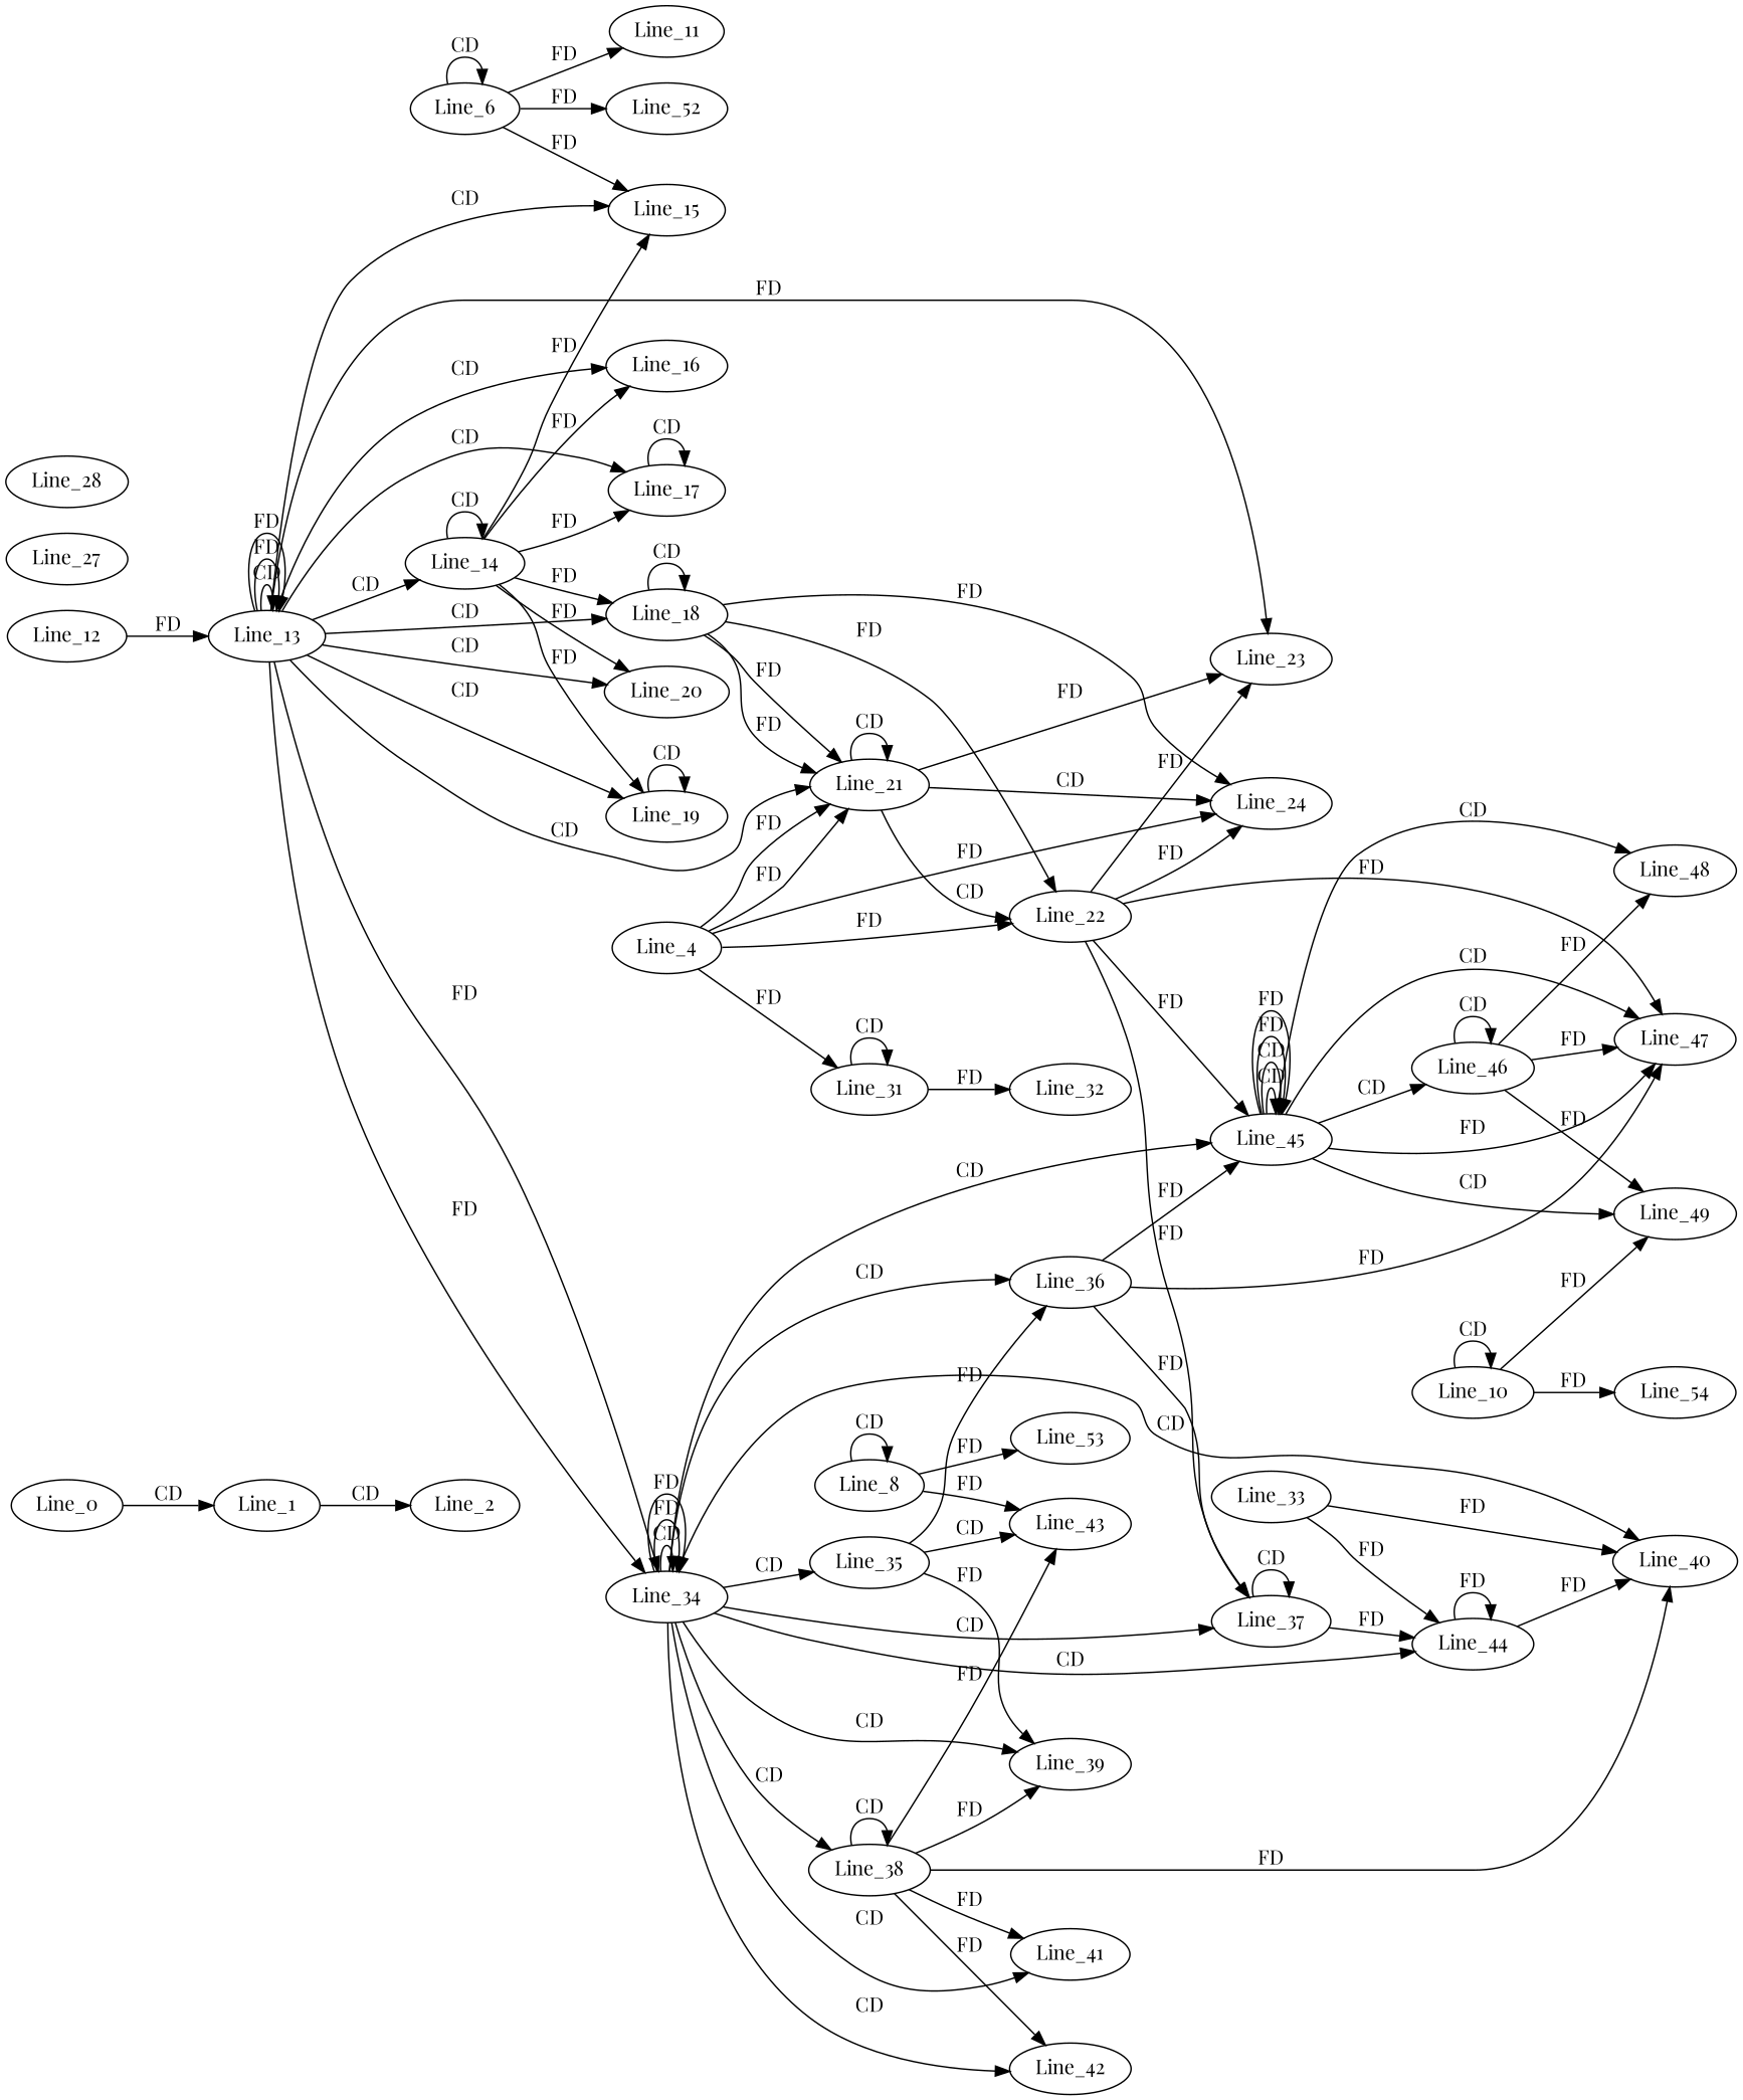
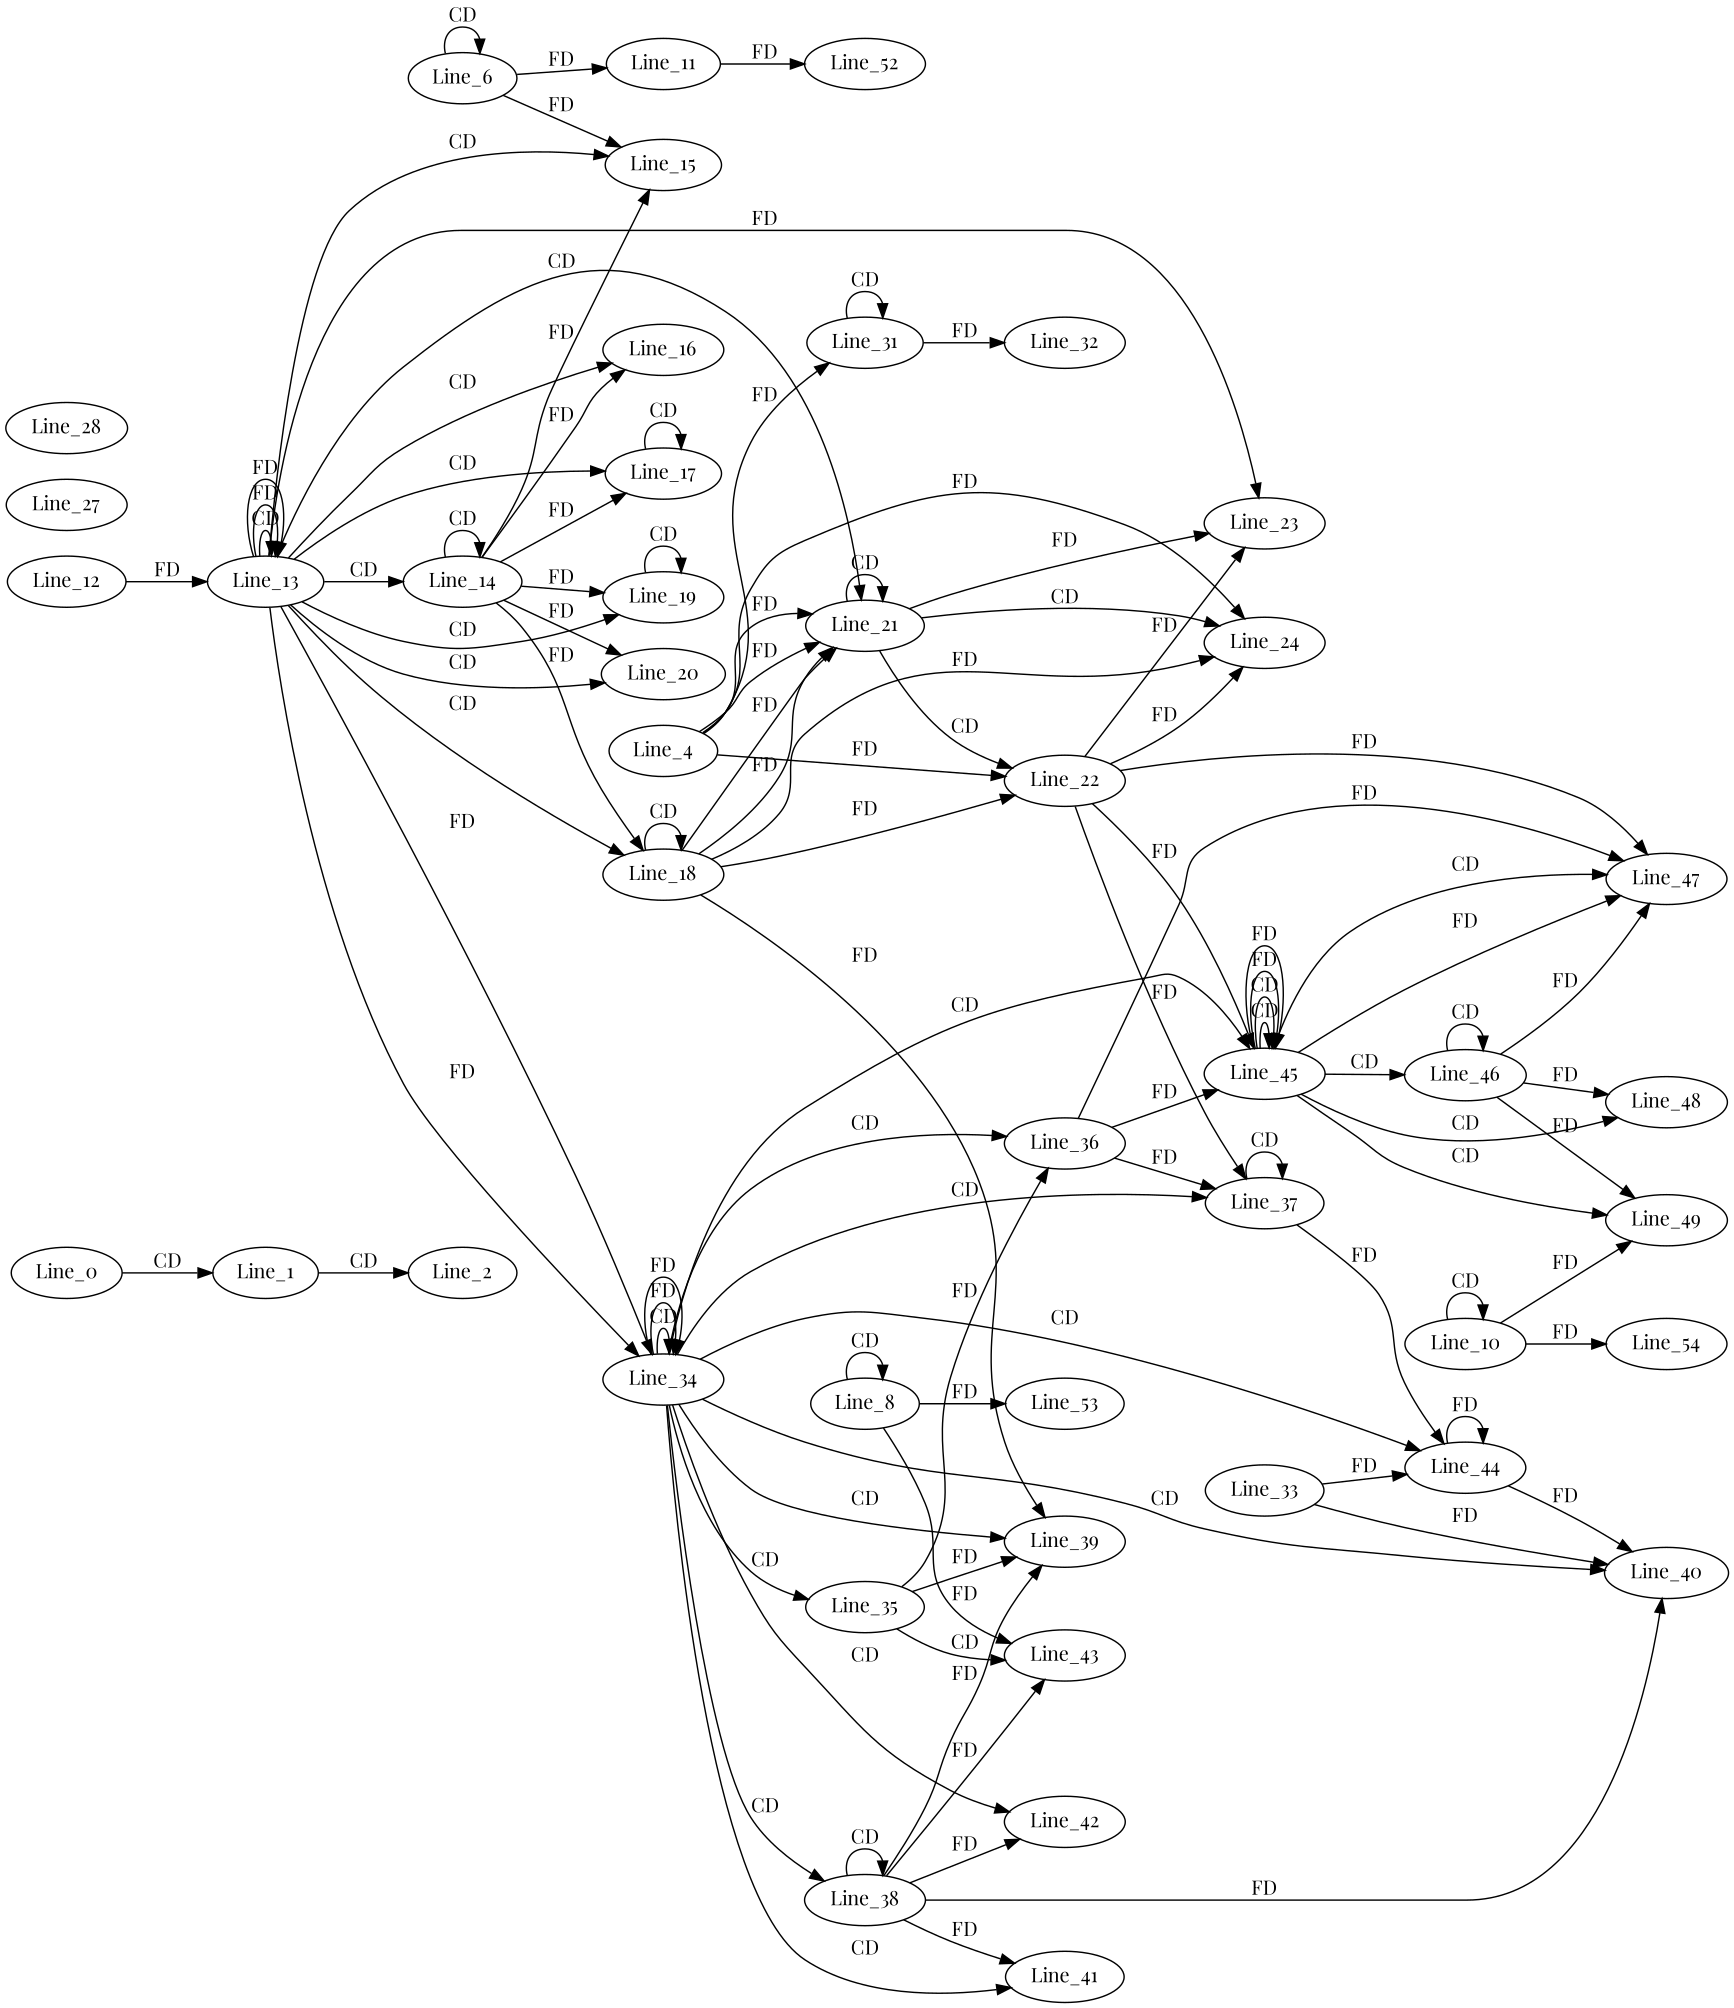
  digraph {
    fontname="Playfair Display"
    rankdir=LR
    node [fontname="Playfair Display"]
    edge [fontname="Playfair Display"]
    Line_0
    Line_1
    Line_2
    Line_6
    Line_11
    Line_15
    Line_52
    Line_8
    Line_43
    Line_53
    Line_10
    Line_49
    Line_54
    Line_12
    Line_13
    Line_14
    Line_16
    Line_17
    Line_18
    Line_19
    Line_20
    Line_21
    Line_23
    Line_34
    Line_22
    Line_24
    Line_39
    Line_37
    Line_45
    Line_35
    Line_36
    Line_38
    Line_40
    Line_41
    Line_42
    Line_44
    Line_47
    Line_4
    Line_31
    Line_32
    Line_46
    Line_48
    Line_27
    Line_28
    Line_33
    Line_0 -> Line_1 [label=CD]
    Line_1 -> Line_2 [label=CD]
    Line_6 -> Line_6 [label=CD]
    Line_6 -> Line_11 [label=FD]
    Line_6 -> Line_15 [label=FD]
-   Line_6 -> Line_52 [label=FD]
+   Line_11 -> Line_52 [label=FD]
    Line_8 -> Line_8 [label=CD]
    Line_8 -> Line_43 [label=FD]
    Line_8 -> Line_53 [label=FD]
    Line_10 -> Line_10 [label=CD]
    Line_10 -> Line_49 [label=FD]
    Line_10 -> Line_54 [label=FD]
    Line_12 -> Line_13 [label=FD]
    Line_13 -> Line_15 [label=CD]
    Line_13 -> Line_13 [label=CD]
    Line_13 -> Line_13 [label=FD]
    Line_13 -> Line_13 [label=FD]
    Line_13 -> Line_14 [label=CD]
    Line_13 -> Line_16 [label=CD]
    Line_13 -> Line_17 [label=CD]
    Line_13 -> Line_18 [label=CD]
    Line_13 -> Line_19 [label=CD]
    Line_13 -> Line_20 [label=CD]
    Line_13 -> Line_21 [label=CD]
    Line_13 -> Line_23 [label=FD]
    Line_13 -> Line_34 [label=FD]
    Line_13 -> Line_34 [label=FD]
    Line_14 -> Line_15 [label=FD]
    Line_14 -> Line_14 [label=CD]
    Line_14 -> Line_16 [label=FD]
    Line_14 -> Line_17 [label=FD]
    Line_14 -> Line_18 [label=FD]
    Line_14 -> Line_19 [label=FD]
    Line_14 -> Line_20 [label=FD]
    Line_17 -> Line_17 [label=CD]
    Line_18 -> Line_18 [label=CD]
    Line_18 -> Line_21 [label=FD]
    Line_18 -> Line_21 [label=FD]
    Line_18 -> Line_22 [label=FD]
    Line_18 -> Line_24 [label=FD]
+   Line_18 -> Line_39 [label=FD]
    Line_19 -> Line_19 [label=CD]
    Line_21 -> Line_21 [label=CD]
    Line_21 -> Line_23 [label=FD]
    Line_21 -> Line_22 [label=CD]
    Line_21 -> Line_24 [label=CD]
    Line_34 -> Line_34 [label=CD]
    Line_34 -> Line_34 [label=FD]
    Line_34 -> Line_34 [label=FD]
    Line_34 -> Line_39 [label=CD]
    Line_34 -> Line_37 [label=CD]
    Line_34 -> Line_45 [label=CD]
    Line_34 -> Line_35 [label=CD]
    Line_34 -> Line_36 [label=CD]
    Line_34 -> Line_38 [label=CD]
    Line_34 -> Line_40 [label=CD]
    Line_34 -> Line_41 [label=CD]
    Line_34 -> Line_42 [label=CD]
    Line_34 -> Line_44 [label=CD]
    Line_22 -> Line_23 [label=FD]
    Line_22 -> Line_24 [label=FD]
    Line_22 -> Line_37 [label=FD]
    Line_22 -> Line_45 [label=FD]
    Line_22 -> Line_47 [label=FD]
    Line_37 -> Line_37 [label=CD]
    Line_37 -> Line_44 [label=FD]
    Line_45 -> Line_49 [label=CD]
    Line_45 -> Line_45 [label=CD]
    Line_45 -> Line_45 [label=CD]
    Line_45 -> Line_45 [label=FD]
    Line_45 -> Line_45 [label=FD]
    Line_45 -> Line_47 [label=CD]
    Line_45 -> Line_47 [label=FD]
    Line_45 -> Line_46 [label=CD]
    Line_45 -> Line_48 [label=CD]
    Line_35 -> Line_43 [label=CD]
    Line_35 -> Line_39 [label=FD]
    Line_35 -> Line_36 [label=FD]
    Line_36 -> Line_37 [label=FD]
    Line_36 -> Line_45 [label=FD]
    Line_36 -> Line_47 [label=FD]
    Line_38 -> Line_43 [label=FD]
    Line_38 -> Line_39 [label=FD]
    Line_38 -> Line_38 [label=CD]
    Line_38 -> Line_40 [label=FD]
    Line_38 -> Line_41 [label=FD]
    Line_38 -> Line_42 [label=FD]
    Line_44 -> Line_40 [label=FD]
    Line_44 -> Line_44 [label=FD]
    Line_4 -> Line_21 [label=FD]
    Line_4 -> Line_21 [label=FD]
    Line_4 -> Line_22 [label=FD]
    Line_4 -> Line_24 [label=FD]
    Line_4 -> Line_31 [label=FD]
    Line_31 -> Line_31 [label=CD]
    Line_31 -> Line_32 [label=FD]
    Line_46 -> Line_49 [label=FD]
    Line_46 -> Line_47 [label=FD]
    Line_46 -> Line_46 [label=CD]
    Line_46 -> Line_48 [label=FD]
    Line_33 -> Line_40 [label=FD]
    Line_33 -> Line_44 [label=FD]
  }
